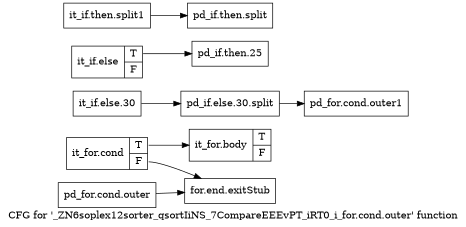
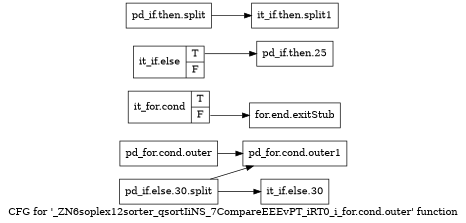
  digraph {
    label="CFG for '_ZN6soplex12sorter_qsortIiNS_7CompareEEEvPT_iRT0_i_for.cond.outer' function"
    rankdir=LR
    node [shape=record]
    n1 [label="{pd_for.cond.outer}"]
    n2 [label="{pd_for.cond.outer1}"]
    n3 [label="{for.end.exitStub}"]
    n4 [label="{it_for.cond|{<s0>T|<s1>F}}"]
-   n5 [label="{it_for.body|{<s0>T|<s1>F}}"]
    n6 [label="{it_if.else|{<s0>T|<s1>F}}"]
    n7 [label="{pd_if.then.25}"]
    n8 [label="{it_if.then.split1}"]
    n9 [label="{pd_if.then.split}"]
    n10 [label="{it_if.else.30}"]
    n11 [label="{pd_if.else.30.split}"]
-   n1 -> n3
+   n1 -> n2
    n4 -> n3 [tailport=s1]
-   n4 -> n5 [tailport=s0]
    n6 -> n7 [tailport=s0]
-   n8 -> n9
-   n10 -> n11
+   n9 -> n8
+   n11 -> n10
    n11 -> n2
  }
